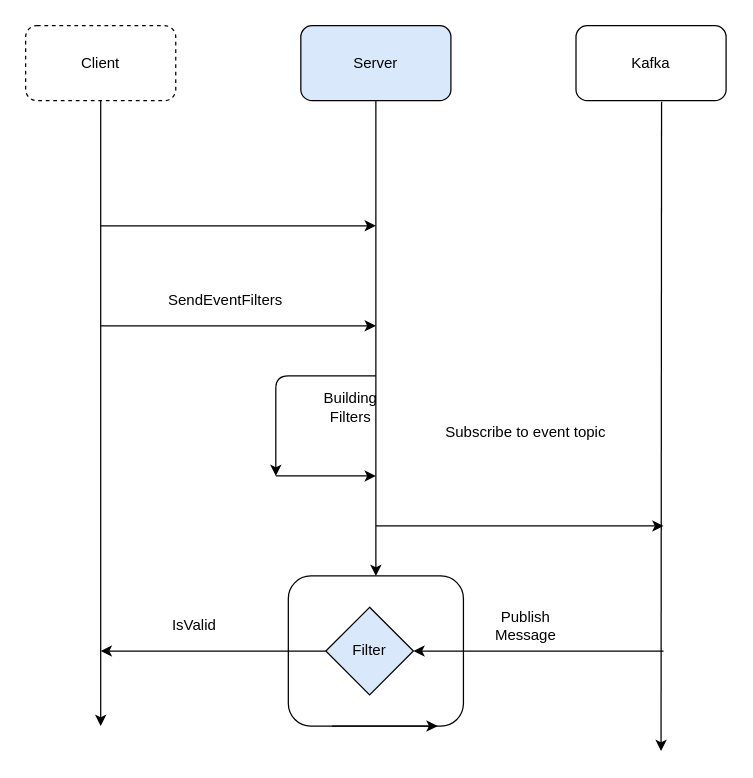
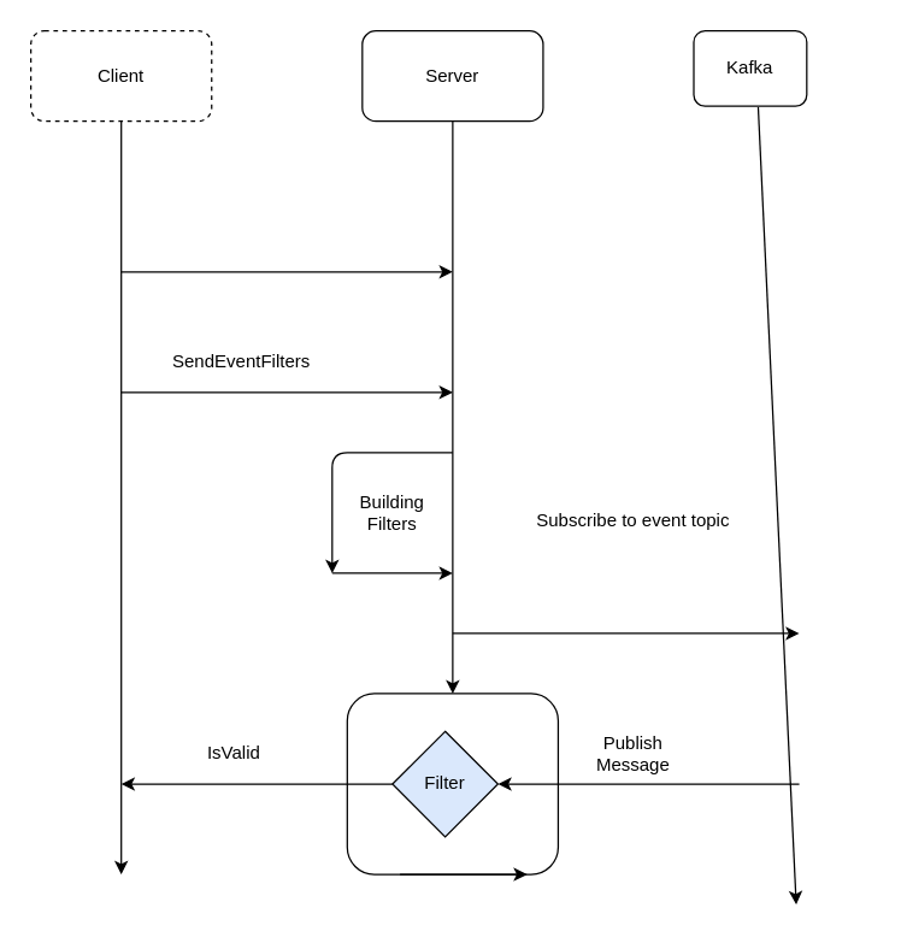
  <mxCell id="0" />
  <mxCell id="1" parent="0" />
  <mxCell id="2" value="Client" style="rounded=1;whiteSpace=wrap;html=1;dashed=1;" vertex="1" parent="1"><mxGeometry x="20" y="20" width="120" height="60" as="geometry" /></mxCell>
- <mxCell id="3" value="Server" style="rounded=1;whiteSpace=wrap;html=1;fillColor=#dae8fc;" vertex="1" parent="1"><mxGeometry x="240" y="20" width="120" height="60" as="geometry" /></mxCell>
- <mxCell id="4" value="Kafka" style="rounded=1;whiteSpace=wrap;html=1;" vertex="1" parent="1"><mxGeometry x="460" y="20" width="120" height="60" as="geometry" /></mxCell>
+ <mxCell id="3" value="Server" style="rounded=1;whiteSpace=wrap;html=1;" vertex="1" parent="1"><mxGeometry x="240" y="20" width="120" height="60" as="geometry" /></mxCell>
+ <mxCell id="4" value="Kafka" style="rounded=1;whiteSpace=wrap;html=1;" vertex="1" parent="1"><mxGeometry x="460" y="20" width="75" height="50" as="geometry" /></mxCell>
  <mxCell id="5" value="" style="endArrow=classic;html=1;exitX=0.5;exitY=1;exitDx=0;exitDy=0;entryX=0.5;entryY=0;entryDx=0;entryDy=0;" edge="1" parent="1" source="3" target="16"><mxGeometry width="50" height="50" relative="1" as="geometry"><mxPoint x="20" y="150" as="sourcePoint" /><mxPoint x="300" y="590" as="targetPoint" /></mxGeometry></mxCell>
  <mxCell id="6" value="" style="endArrow=classic;html=1;exitX=0.5;exitY=1;exitDx=0;exitDy=0;" edge="1" parent="1" source="2"><mxGeometry width="50" height="50" relative="1" as="geometry"><mxPoint x="310" y="90" as="sourcePoint" /><mxPoint x="80" y="580" as="targetPoint" /></mxGeometry></mxCell>
  <mxCell id="7" value="" style="endArrow=classic;html=1;exitX=0.57;exitY=1.013;exitDx=0;exitDy=0;exitPerimeter=0;" edge="1" parent="1" source="4"><mxGeometry width="50" height="50" relative="1" as="geometry"><mxPoint x="310" y="90" as="sourcePoint" /><mxPoint x="528" y="600" as="targetPoint" /></mxGeometry></mxCell>
  <mxCell id="8" value="" style="endArrow=classic;html=1;" edge="1" parent="1"><mxGeometry width="50" height="50" relative="1" as="geometry"><mxPoint x="80" y="180" as="sourcePoint" /><mxPoint x="300" y="180" as="targetPoint" /></mxGeometry></mxCell>
  <mxCell id="9" value="" style="endArrow=classic;html=1;" edge="1" parent="1"><mxGeometry width="50" height="50" relative="1" as="geometry"><mxPoint x="80" y="260" as="sourcePoint" /><mxPoint x="300" y="260" as="targetPoint" /></mxGeometry></mxCell>
- <mxCell id="10" value="SendEventFilters" style="text;html=1;strokeColor=none;fillColor=none;align=center;verticalAlign=middle;whiteSpace=wrap;rounded=0;" vertex="1" parent="1"><mxGeometry x="160" y="230" width="40" height="20" as="geometry" /></mxCell>
+ <mxCell id="10" value="SendEventFilters" style="text;html=1;strokeColor=none;fillColor=none;align=center;verticalAlign=middle;whiteSpace=wrap;rounded=0;" vertex="1" parent="1"><mxGeometry x="140" y="230" width="40" height="20" as="geometry" /></mxCell>
  <mxCell id="11" value="" style="edgeStyle=elbowEdgeStyle;elbow=vertical;endArrow=classic;html=1;" edge="1" parent="1"><mxGeometry width="50" height="50" relative="1" as="geometry"><mxPoint x="300" y="300" as="sourcePoint" /><mxPoint x="220" y="380" as="targetPoint" /><Array as="points"><mxPoint x="260" y="300" /></Array></mxGeometry></mxCell>
  <mxCell id="12" value="" style="edgeStyle=segmentEdgeStyle;endArrow=classic;html=1;" edge="1" parent="1"><mxGeometry width="50" height="50" relative="1" as="geometry"><mxPoint x="220" y="380" as="sourcePoint" /><mxPoint x="300" y="380" as="targetPoint" /><Array as="points"><mxPoint x="250" y="380" /><mxPoint x="300" y="380" /></Array></mxGeometry></mxCell>
- <mxCell id="13" value="Building Filters" style="text;html=1;strokeColor=none;fillColor=none;align=center;verticalAlign=middle;whiteSpace=wrap;rounded=0;" vertex="1" parent="1"><mxGeometry x="260" y="315" width="40" height="20" as="geometry" /></mxCell>
+ <mxCell id="13" value="Building Filters" style="text;html=1;strokeColor=none;fillColor=none;align=center;verticalAlign=middle;whiteSpace=wrap;rounded=0;" vertex="1" parent="1"><mxGeometry x="240" y="330" width="40" height="20" as="geometry" /></mxCell>
  <mxCell id="14" value="" style="endArrow=classic;html=1;" edge="1" parent="1"><mxGeometry width="50" height="50" relative="1" as="geometry"><mxPoint x="300" y="420" as="sourcePoint" /><mxPoint x="530" y="420" as="targetPoint" /></mxGeometry></mxCell>
  <mxCell id="15" value="Subscribe to event topic" style="text;html=1;strokeColor=none;fillColor=none;align=center;verticalAlign=middle;whiteSpace=wrap;rounded=0;" vertex="1" parent="1"><mxGeometry x="350" y="335" width="140" height="20" as="geometry" /></mxCell>
  <mxCell id="16" value="" style="rounded=1;whiteSpace=wrap;html=1;" vertex="1" parent="1"><mxGeometry x="230" y="460" width="140" height="120" as="geometry" /></mxCell>
  <mxCell id="17" value="" style="endArrow=classic;html=1;entryX=1;entryY=0.5;entryDx=0;entryDy=0;" edge="1" parent="1" target="20"><mxGeometry width="50" height="50" relative="1" as="geometry"><mxPoint x="530" y="520" as="sourcePoint" /><mxPoint x="70" y="630" as="targetPoint" /></mxGeometry></mxCell>
  <mxCell id="18" value="Publish Message" style="text;html=1;strokeColor=none;fillColor=none;align=center;verticalAlign=middle;whiteSpace=wrap;rounded=0;" vertex="1" parent="1"><mxGeometry x="400" y="490" width="40" height="20" as="geometry" /></mxCell>
  <mxCell id="19" value="" style="endArrow=classic;html=1;exitX=0.25;exitY=1;exitDx=0;exitDy=0;entryX=0.853;entryY=1;entryDx=0;entryDy=0;entryPerimeter=0;" edge="1" parent="1" source="16" target="16"><mxGeometry width="50" height="50" relative="1" as="geometry"><mxPoint x="20" y="680" as="sourcePoint" /><mxPoint x="70" y="630" as="targetPoint" /></mxGeometry></mxCell>
  <mxCell id="20" value="Filter" style="rhombus;whiteSpace=wrap;html=1;fillColor=#dae8fc;" vertex="1" parent="1"><mxGeometry x="260" y="485" width="70" height="70" as="geometry" /></mxCell>
  <mxCell id="21" value="" style="endArrow=classic;html=1;exitX=0;exitY=0.5;exitDx=0;exitDy=0;" edge="1" parent="1" source="20"><mxGeometry width="50" height="50" relative="1" as="geometry"><mxPoint x="20" y="680" as="sourcePoint" /><mxPoint x="80" y="520" as="targetPoint" /></mxGeometry></mxCell>
  <mxCell id="22" value="IsValid" style="text;html=1;strokeColor=none;fillColor=none;align=center;verticalAlign=middle;whiteSpace=wrap;rounded=0;" vertex="1" parent="1"><mxGeometry x="135" y="490" width="40" height="20" as="geometry" /></mxCell>
